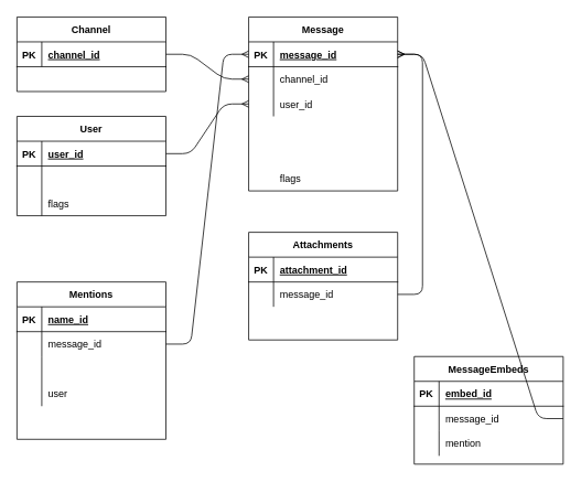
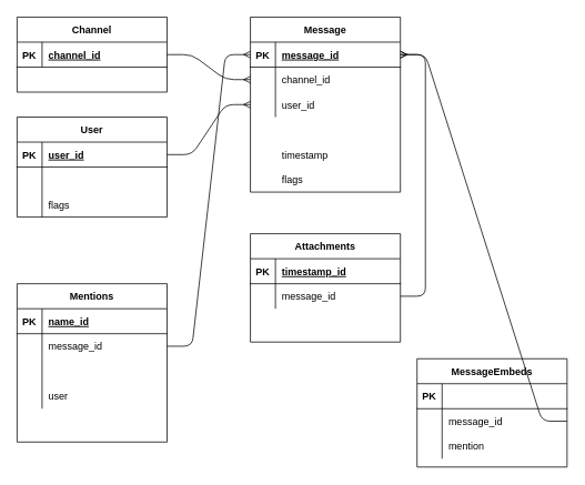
  <mxCell id="0" />
  <mxCell id="1" parent="0" />
  <mxCell id="2" value="Channel" style="shape=table;startSize=30;container=1;collapsible=1;childLayout=tableLayout;fixedRows=1;rowLines=0;fontStyle=1;align=center;resizeLast=1;" parent="1" vertex="1"><mxGeometry x="20" y="20" width="180" height="90" as="geometry" /></mxCell>
  <mxCell id="3" value="" style="shape=partialRectangle;collapsible=0;dropTarget=0;pointerEvents=0;fillColor=none;top=0;left=0;bottom=1;right=0;points=[[0,0.5],[1,0.5]];portConstraint=eastwest;" parent="2" vertex="1"><mxGeometry y="30" width="180" height="30" as="geometry" /></mxCell>
  <mxCell id="4" value="PK" style="shape=partialRectangle;connectable=0;fillColor=none;top=0;left=0;bottom=0;right=0;fontStyle=1;overflow=hidden;" parent="3" vertex="1"><mxGeometry width="30" height="30" as="geometry" /></mxCell>
  <mxCell id="5" value="channel_id" style="shape=partialRectangle;connectable=0;fillColor=none;top=0;left=0;bottom=0;right=0;align=left;spacingLeft=6;fontStyle=5;overflow=hidden;" parent="3" vertex="1"><mxGeometry x="30" width="150" height="30" as="geometry" /></mxCell>
  <mxCell id="6" value="" style="shape=partialRectangle;collapsible=0;dropTarget=0;pointerEvents=0;fillColor=none;top=0;left=0;bottom=0;right=0;points=[[0,0.5],[1,0.5]];portConstraint=eastwest;" parent="2" vertex="1"><mxGeometry y="60" width="180" height="30" as="geometry" /></mxCell>
  <mxCell id="7" value="" style="shape=partialRectangle;connectable=0;fillColor=none;top=0;left=0;bottom=0;right=0;editable=1;overflow=hidden;" parent="6" vertex="1"><mxGeometry width="30" height="30" as="geometry" /></mxCell>
  <mxCell id="8" value="User" style="shape=table;startSize=30;container=1;collapsible=1;childLayout=tableLayout;fixedRows=1;rowLines=0;fontStyle=1;align=center;resizeLast=1;" parent="1" vertex="1"><mxGeometry x="20" y="140" width="180" height="120" as="geometry" /></mxCell>
  <mxCell id="9" value="" style="shape=partialRectangle;collapsible=0;dropTarget=0;pointerEvents=0;fillColor=none;top=0;left=0;bottom=1;right=0;points=[[0,0.5],[1,0.5]];portConstraint=eastwest;" parent="8" vertex="1"><mxGeometry y="30" width="180" height="30" as="geometry" /></mxCell>
  <mxCell id="10" value="PK" style="shape=partialRectangle;connectable=0;fillColor=none;top=0;left=0;bottom=0;right=0;fontStyle=1;overflow=hidden;" parent="9" vertex="1"><mxGeometry width="30" height="30" as="geometry" /></mxCell>
  <mxCell id="11" value="user_id" style="shape=partialRectangle;connectable=0;fillColor=none;top=0;left=0;bottom=0;right=0;align=left;spacingLeft=6;fontStyle=5;overflow=hidden;" parent="9" vertex="1"><mxGeometry x="30" width="150" height="30" as="geometry" /></mxCell>
  <mxCell id="12" value="" style="shape=partialRectangle;collapsible=0;dropTarget=0;pointerEvents=0;fillColor=none;top=0;left=0;bottom=0;right=0;points=[[0,0.5],[1,0.5]];portConstraint=eastwest;" parent="8" vertex="1"><mxGeometry y="60" width="180" height="30" as="geometry" /></mxCell>
  <mxCell id="13" value="" style="shape=partialRectangle;connectable=0;fillColor=none;top=0;left=0;bottom=0;right=0;editable=1;overflow=hidden;" parent="12" vertex="1"><mxGeometry width="30" height="30" as="geometry" /></mxCell>
  <mxCell id="14" value="" style="shape=partialRectangle;collapsible=0;dropTarget=0;pointerEvents=0;fillColor=none;top=0;left=0;bottom=0;right=0;points=[[0,0.5],[1,0.5]];portConstraint=eastwest;" parent="8" vertex="1"><mxGeometry y="90" width="180" height="30" as="geometry" /></mxCell>
  <mxCell id="15" value="" style="shape=partialRectangle;connectable=0;fillColor=none;top=0;left=0;bottom=0;right=0;editable=1;overflow=hidden;" parent="14" vertex="1"><mxGeometry width="30" height="30" as="geometry" /></mxCell>
  <mxCell id="16" value="flags" style="shape=partialRectangle;connectable=0;fillColor=none;top=0;left=0;bottom=0;right=0;align=left;spacingLeft=6;overflow=hidden;" parent="14" vertex="1"><mxGeometry x="30" width="150" height="30" as="geometry" /></mxCell>
  <mxCell id="17" value="Message" style="shape=table;startSize=30;container=1;collapsible=1;childLayout=tableLayout;fixedRows=1;rowLines=0;fontStyle=1;align=center;resizeLast=1;" parent="1" vertex="1"><mxGeometry x="300" y="20" width="180" height="210" as="geometry" /></mxCell>
  <mxCell id="18" value="" style="shape=partialRectangle;collapsible=0;dropTarget=0;pointerEvents=0;fillColor=none;top=0;left=0;bottom=1;right=0;points=[[0,0.5],[1,0.5]];portConstraint=eastwest;" parent="17" vertex="1"><mxGeometry y="30" width="180" height="30" as="geometry" /></mxCell>
  <mxCell id="19" value="PK" style="shape=partialRectangle;connectable=0;fillColor=none;top=0;left=0;bottom=0;right=0;fontStyle=1;overflow=hidden;" parent="18" vertex="1"><mxGeometry width="30" height="30" as="geometry" /></mxCell>
  <mxCell id="20" value="message_id" style="shape=partialRectangle;connectable=0;fillColor=none;top=0;left=0;bottom=0;right=0;align=left;spacingLeft=6;fontStyle=5;overflow=hidden;" parent="18" vertex="1"><mxGeometry x="30" width="150" height="30" as="geometry" /></mxCell>
  <mxCell id="21" value="" style="shape=partialRectangle;collapsible=0;dropTarget=0;pointerEvents=0;fillColor=none;top=0;left=0;bottom=0;right=0;points=[[0,0.5],[1,0.5]];portConstraint=eastwest;" parent="17" vertex="1"><mxGeometry y="60" width="180" height="30" as="geometry" /></mxCell>
  <mxCell id="22" value="" style="shape=partialRectangle;connectable=0;fillColor=none;top=0;left=0;bottom=0;right=0;editable=1;overflow=hidden;" parent="21" vertex="1"><mxGeometry width="30" height="30" as="geometry" /></mxCell>
  <mxCell id="23" value="channel_id" style="shape=partialRectangle;connectable=0;fillColor=none;top=0;left=0;bottom=0;right=0;align=left;spacingLeft=6;overflow=hidden;" parent="21" vertex="1"><mxGeometry x="30" width="150" height="30" as="geometry" /></mxCell>
  <mxCell id="24" value="" style="shape=partialRectangle;collapsible=0;dropTarget=0;pointerEvents=0;fillColor=none;top=0;left=0;bottom=0;right=0;points=[[0,0.5],[1,0.5]];portConstraint=eastwest;" parent="17" vertex="1"><mxGeometry y="90" width="180" height="30" as="geometry" /></mxCell>
  <mxCell id="25" value="" style="shape=partialRectangle;connectable=0;fillColor=none;top=0;left=0;bottom=0;right=0;editable=1;overflow=hidden;" parent="24" vertex="1"><mxGeometry width="30" height="30" as="geometry" /></mxCell>
  <mxCell id="26" value="user_id" style="shape=partialRectangle;connectable=0;fillColor=none;top=0;left=0;bottom=0;right=0;align=left;spacingLeft=6;overflow=hidden;" parent="24" vertex="1"><mxGeometry x="30" width="150" height="30" as="geometry" /></mxCell>
  <mxCell id="27" value="" style="shape=partialRectangle;collapsible=0;dropTarget=0;pointerEvents=0;fillColor=none;top=0;left=0;bottom=0;right=0;points=[[0,0.5],[1,0.5]];portConstraint=eastwest;" parent="17" vertex="1"><mxGeometry y="120" width="180" height="30" as="geometry" /></mxCell>
  <mxCell id="28" value="" style="shape=partialRectangle;connectable=0;fillColor=none;top=0;left=0;bottom=0;right=0;editable=1;overflow=hidden;" parent="27" vertex="1"><mxGeometry width="30" height="30" as="geometry" /></mxCell>
+ <mxCell id="29" value="timestamp" style="shape=partialRectangle;connectable=0;fillColor=none;top=0;left=0;bottom=0;right=0;align=left;spacingLeft=6;overflow=hidden;" parent="1" vertex="1"><mxGeometry x="330" y="170" width="150" height="30" as="geometry" /></mxCell>
  <mxCell id="30" value="flags" style="shape=partialRectangle;connectable=0;fillColor=none;top=0;left=0;bottom=0;right=0;align=left;spacingLeft=6;overflow=hidden;" parent="1" vertex="1"><mxGeometry x="330" y="200" width="150" height="30" as="geometry" /></mxCell>
  <mxCell id="31" value="" style="edgeStyle=entityRelationEdgeStyle;fontSize=12;html=1;endArrow=ERmany;exitX=1;exitY=0.5;exitDx=0;exitDy=0;entryX=0;entryY=0.5;entryDx=0;entryDy=0;" parent="1" source="3" target="21" edge="1"><mxGeometry width="100" height="100" relative="1" as="geometry"><mxPoint x="260" y="420" as="sourcePoint" /><mxPoint x="360" y="320" as="targetPoint" /></mxGeometry></mxCell>
  <mxCell id="32" value="" style="edgeStyle=entityRelationEdgeStyle;fontSize=12;html=1;endArrow=ERmany;exitX=1;exitY=0.5;exitDx=0;exitDy=0;entryX=0;entryY=0.5;entryDx=0;entryDy=0;" parent="1" source="9" target="24" edge="1"><mxGeometry width="100" height="100" relative="1" as="geometry"><mxPoint x="190" y="370" as="sourcePoint" /><mxPoint x="360" y="320" as="targetPoint" /></mxGeometry></mxCell>
  <mxCell id="33" value="Mentions" style="shape=table;startSize=30;container=1;collapsible=1;childLayout=tableLayout;fixedRows=1;rowLines=0;fontStyle=1;align=center;resizeLast=1;" parent="1" vertex="1"><mxGeometry x="20" y="340" width="180" height="190" as="geometry" /></mxCell>
  <mxCell id="34" value="" style="shape=partialRectangle;collapsible=0;dropTarget=0;pointerEvents=0;fillColor=none;top=0;left=0;bottom=1;right=0;points=[[0,0.5],[1,0.5]];portConstraint=eastwest;" parent="33" vertex="1"><mxGeometry y="30" width="180" height="30" as="geometry" /></mxCell>
  <mxCell id="35" value="PK" style="shape=partialRectangle;connectable=0;fillColor=none;top=0;left=0;bottom=0;right=0;fontStyle=1;overflow=hidden;" parent="34" vertex="1"><mxGeometry width="30" height="30" as="geometry" /></mxCell>
  <mxCell id="36" value="name_id" style="shape=partialRectangle;connectable=0;fillColor=none;top=0;left=0;bottom=0;right=0;align=left;spacingLeft=6;fontStyle=5;overflow=hidden;" parent="34" vertex="1"><mxGeometry x="30" width="150" height="30" as="geometry" /></mxCell>
  <mxCell id="37" value="" style="shape=partialRectangle;collapsible=0;dropTarget=0;pointerEvents=0;fillColor=none;top=0;left=0;bottom=0;right=0;points=[[0,0.5],[1,0.5]];portConstraint=eastwest;" parent="33" vertex="1"><mxGeometry y="60" width="180" height="30" as="geometry" /></mxCell>
  <mxCell id="38" value="" style="shape=partialRectangle;connectable=0;fillColor=none;top=0;left=0;bottom=0;right=0;editable=1;overflow=hidden;" parent="37" vertex="1"><mxGeometry width="30" height="30" as="geometry" /></mxCell>
  <mxCell id="39" value="message_id" style="shape=partialRectangle;connectable=0;fillColor=none;top=0;left=0;bottom=0;right=0;align=left;spacingLeft=6;overflow=hidden;" parent="37" vertex="1"><mxGeometry x="30" width="150" height="30" as="geometry" /></mxCell>
  <mxCell id="40" value="" style="shape=partialRectangle;collapsible=0;dropTarget=0;pointerEvents=0;fillColor=none;top=0;left=0;bottom=0;right=0;points=[[0,0.5],[1,0.5]];portConstraint=eastwest;" parent="33" vertex="1"><mxGeometry y="90" width="180" height="30" as="geometry" /></mxCell>
  <mxCell id="41" value="" style="shape=partialRectangle;connectable=0;fillColor=none;top=0;left=0;bottom=0;right=0;editable=1;overflow=hidden;" parent="40" vertex="1"><mxGeometry width="30" height="30" as="geometry" /></mxCell>
  <mxCell id="42" value="" style="shape=partialRectangle;collapsible=0;dropTarget=0;pointerEvents=0;fillColor=none;top=0;left=0;bottom=0;right=0;points=[[0,0.5],[1,0.5]];portConstraint=eastwest;" parent="33" vertex="1"><mxGeometry y="120" width="180" height="30" as="geometry" /></mxCell>
  <mxCell id="43" value="" style="shape=partialRectangle;connectable=0;fillColor=none;top=0;left=0;bottom=0;right=0;editable=1;overflow=hidden;" parent="42" vertex="1"><mxGeometry width="30" height="30" as="geometry" /></mxCell>
  <mxCell id="44" value="user" style="shape=partialRectangle;connectable=0;fillColor=none;top=0;left=0;bottom=0;right=0;align=left;spacingLeft=6;overflow=hidden;" parent="42" vertex="1"><mxGeometry x="30" width="150" height="30" as="geometry" /></mxCell>
  <mxCell id="45" value="Attachments" style="shape=table;startSize=30;container=1;collapsible=1;childLayout=tableLayout;fixedRows=1;rowLines=0;fontStyle=1;align=center;resizeLast=1;" parent="1" vertex="1"><mxGeometry x="300" y="280" width="180" height="130" as="geometry" /></mxCell>
  <mxCell id="46" value="" style="shape=partialRectangle;collapsible=0;dropTarget=0;pointerEvents=0;fillColor=none;top=0;left=0;bottom=1;right=0;points=[[0,0.5],[1,0.5]];portConstraint=eastwest;" parent="45" vertex="1"><mxGeometry y="30" width="180" height="30" as="geometry" /></mxCell>
  <mxCell id="47" value="PK" style="shape=partialRectangle;connectable=0;fillColor=none;top=0;left=0;bottom=0;right=0;fontStyle=1;overflow=hidden;" parent="46" vertex="1"><mxGeometry width="30" height="30" as="geometry" /></mxCell>
- <mxCell id="48" value="attachment_id" style="shape=partialRectangle;connectable=0;fillColor=none;top=0;left=0;bottom=0;right=0;align=left;spacingLeft=6;fontStyle=5;overflow=hidden;" parent="46" vertex="1"><mxGeometry x="30" width="150" height="30" as="geometry" /></mxCell>
+ <mxCell id="48" value="timestamp_id" style="shape=partialRectangle;connectable=0;fillColor=none;top=0;left=0;bottom=0;right=0;align=left;spacingLeft=6;fontStyle=5;overflow=hidden;" parent="46" vertex="1"><mxGeometry x="30" width="150" height="30" as="geometry" /></mxCell>
  <mxCell id="49" value="" style="shape=partialRectangle;collapsible=0;dropTarget=0;pointerEvents=0;fillColor=none;top=0;left=0;bottom=0;right=0;points=[[0,0.5],[1,0.5]];portConstraint=eastwest;" parent="45" vertex="1"><mxGeometry y="60" width="180" height="30" as="geometry" /></mxCell>
  <mxCell id="50" value="" style="shape=partialRectangle;connectable=0;fillColor=none;top=0;left=0;bottom=0;right=0;editable=1;overflow=hidden;" parent="49" vertex="1"><mxGeometry width="30" height="30" as="geometry" /></mxCell>
  <mxCell id="51" value="message_id" style="shape=partialRectangle;connectable=0;fillColor=none;top=0;left=0;bottom=0;right=0;align=left;spacingLeft=6;overflow=hidden;" parent="49" vertex="1"><mxGeometry x="30" width="150" height="30" as="geometry" /></mxCell>
  <mxCell id="52" value="" style="shape=partialRectangle;collapsible=0;dropTarget=0;pointerEvents=0;fillColor=none;top=0;left=0;bottom=0;right=0;points=[[0,0.5],[1,0.5]];portConstraint=eastwest;" parent="45" vertex="1"><mxGeometry y="90" width="180" height="30" as="geometry" /></mxCell>
  <mxCell id="53" value="" style="shape=partialRectangle;connectable=0;fillColor=none;top=0;left=0;bottom=0;right=0;editable=1;overflow=hidden;" parent="52" vertex="1"><mxGeometry width="30" height="30" as="geometry" /></mxCell>
  <mxCell id="54" value="MessageEmbeds" style="shape=table;startSize=30;container=1;collapsible=1;childLayout=tableLayout;fixedRows=1;rowLines=0;fontStyle=1;align=center;resizeLast=1;" parent="1" vertex="1"><mxGeometry x="500" y="430" width="180" height="130" as="geometry" /></mxCell>
  <mxCell id="55" value="" style="shape=partialRectangle;collapsible=0;dropTarget=0;pointerEvents=0;fillColor=none;top=0;left=0;bottom=1;right=0;points=[[0,0.5],[1,0.5]];portConstraint=eastwest;" parent="54" vertex="1"><mxGeometry y="30" width="180" height="30" as="geometry" /></mxCell>
  <mxCell id="56" value="PK" style="shape=partialRectangle;connectable=0;fillColor=none;top=0;left=0;bottom=0;right=0;fontStyle=1;overflow=hidden;" parent="55" vertex="1"><mxGeometry width="30" height="30" as="geometry" /></mxCell>
- <mxCell id="57" value="embed_id" style="shape=partialRectangle;connectable=0;fillColor=none;top=0;left=0;bottom=0;right=0;align=left;spacingLeft=6;fontStyle=5;overflow=hidden;" parent="55" vertex="1"><mxGeometry x="30" width="150" height="30" as="geometry" /></mxCell>
  <mxCell id="58" value="" style="shape=partialRectangle;collapsible=0;dropTarget=0;pointerEvents=0;fillColor=none;top=0;left=0;bottom=0;right=0;points=[[0,0.5],[1,0.5]];portConstraint=eastwest;" parent="54" vertex="1"><mxGeometry y="60" width="180" height="30" as="geometry" /></mxCell>
  <mxCell id="59" value="" style="shape=partialRectangle;connectable=0;fillColor=none;top=0;left=0;bottom=0;right=0;editable=1;overflow=hidden;" parent="58" vertex="1"><mxGeometry width="30" height="30" as="geometry" /></mxCell>
  <mxCell id="60" value="message_id" style="shape=partialRectangle;connectable=0;fillColor=none;top=0;left=0;bottom=0;right=0;align=left;spacingLeft=6;overflow=hidden;" parent="58" vertex="1"><mxGeometry x="30" width="150" height="30" as="geometry" /></mxCell>
  <mxCell id="61" value="" style="shape=partialRectangle;collapsible=0;dropTarget=0;pointerEvents=0;fillColor=none;top=0;left=0;bottom=0;right=0;points=[[0,0.5],[1,0.5]];portConstraint=eastwest;" parent="54" vertex="1"><mxGeometry y="90" width="180" height="30" as="geometry" /></mxCell>
  <mxCell id="62" value="" style="shape=partialRectangle;connectable=0;fillColor=none;top=0;left=0;bottom=0;right=0;editable=1;overflow=hidden;" parent="61" vertex="1"><mxGeometry width="30" height="30" as="geometry" /></mxCell>
  <mxCell id="63" value="mention" style="shape=partialRectangle;connectable=0;fillColor=none;top=0;left=0;bottom=0;right=0;align=left;spacingLeft=6;overflow=hidden;" parent="61" vertex="1"><mxGeometry x="30" width="150" height="30" as="geometry" /></mxCell>
  <mxCell id="64" value="" style="edgeStyle=entityRelationEdgeStyle;fontSize=12;html=1;endArrow=ERmany;exitX=1;exitY=0.5;exitDx=0;exitDy=0;entryX=0;entryY=0.5;entryDx=0;entryDy=0;" edge="1" parent="1" source="37" target="18"><mxGeometry width="100" height="100" relative="1" as="geometry"><mxPoint x="350" y="430" as="sourcePoint" /><mxPoint x="450" y="330" as="targetPoint" /></mxGeometry></mxCell>
  <mxCell id="65" value="" style="edgeStyle=entityRelationEdgeStyle;fontSize=12;html=1;endArrow=ERmany;exitX=1;exitY=0.5;exitDx=0;exitDy=0;" edge="1" parent="1" source="49" target="18"><mxGeometry width="100" height="100" relative="1" as="geometry"><mxPoint x="350" y="430" as="sourcePoint" /><mxPoint x="450" y="330" as="targetPoint" /></mxGeometry></mxCell>
  <mxCell id="66" value="" style="edgeStyle=entityRelationEdgeStyle;fontSize=12;html=1;endArrow=ERmany;exitX=1;exitY=0.5;exitDx=0;exitDy=0;" edge="1" parent="1" source="58" target="18"><mxGeometry width="100" height="100" relative="1" as="geometry"><mxPoint x="350" y="430" as="sourcePoint" /><mxPoint x="450" y="330" as="targetPoint" /></mxGeometry></mxCell>
